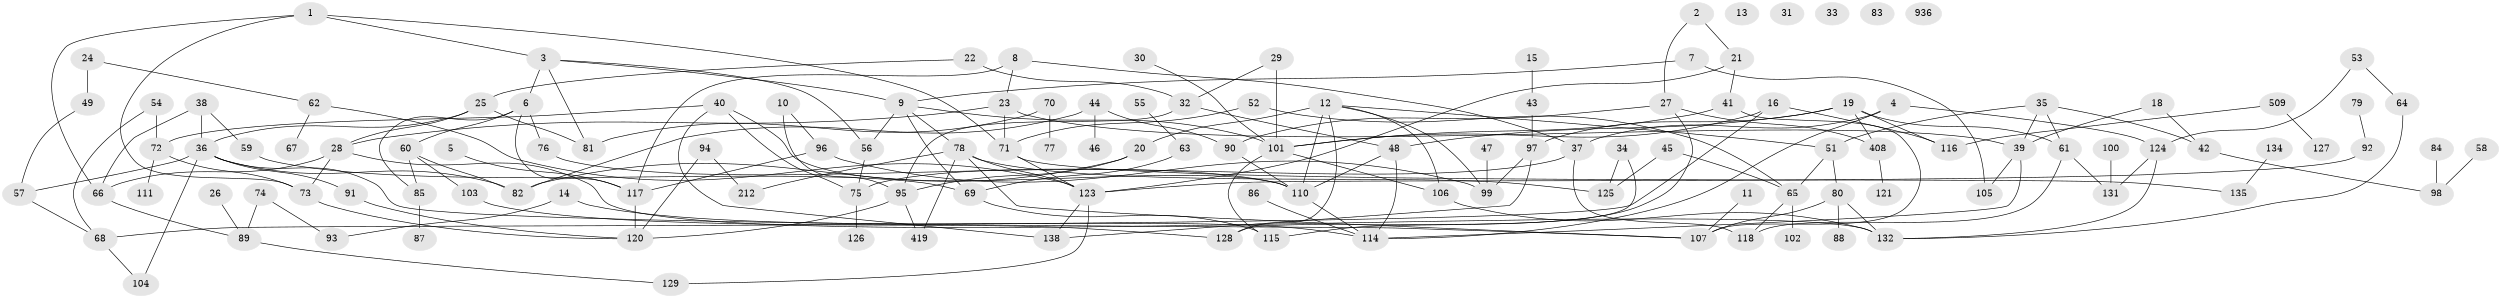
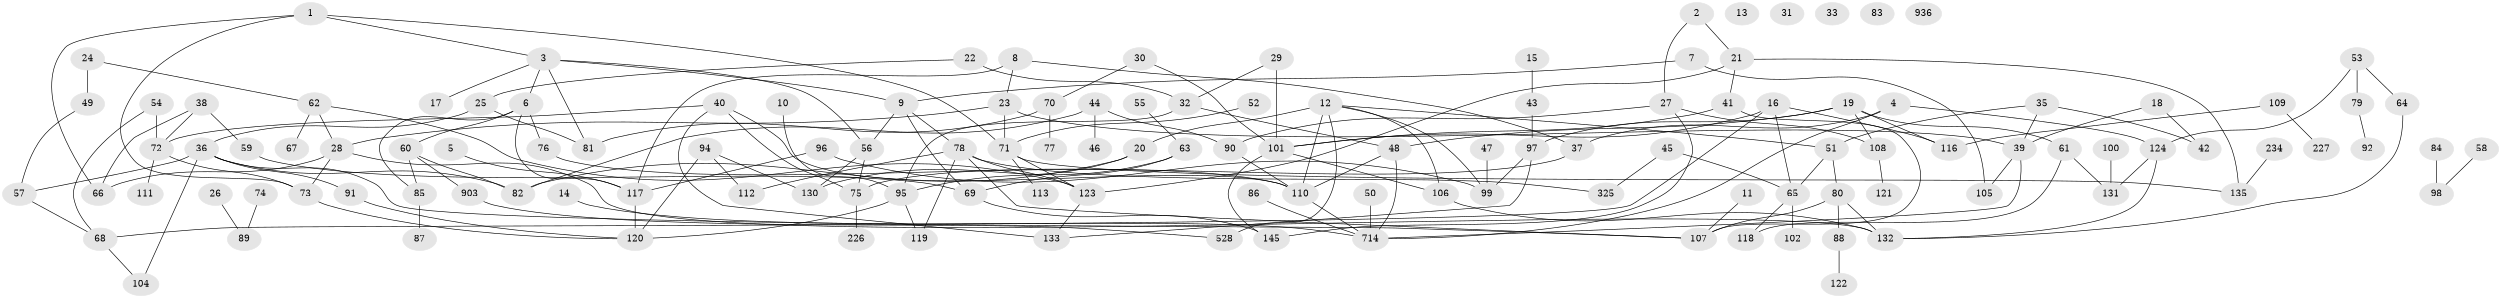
  graph {
    node [color=gray90 style=filled]
    1
    3
    66
    71
    73
    6
    9
+   17
    56
    81
    89
    123
    135
+   113
    120
    2
    21
    27
    41
-   108 [label=408]
+   108
    90
-   115
+   115 [label=145]
    117
    60
    76
    85
    69
    78
    101
    75
+   130
    4
    37
-   114
+   114 [label=714]
    124
    118
    132
    131
    5
    82
-   103
+   103 [label=903]
    110
    87
    7
    105
    8
    23
    39
    28
    107
-   125
-   112 [label=212]
-   119 [label=419]
+   125 [label=325]
+   112
+   119
    106
    10
    95
    96
    99
    11
    12
    20
    51
-   128
+   128 [label=528]
    65
    80
    13
    14
-   93
    15
    43
    97
    16
    68
    116
    104
    18
    42
    98
    19
    48
    61
-   133 [label=138]
+   133
    121
-   129
    22
    25
    32
    36
    24
    49
    62
    57
    67
    91
    26
    29
    30
    70
    77
    31
    33
-   34
    35
-   126
+   126 [label=226]
    38
    59
    72
    111
    40
    44
    46
    45
    102
    47
+   50
    88
    52
    53
    64
    79
    92
    54
    55
    63
    58
    74
+   122
    83
    84
    86
    94
    100
-   109 [label=509]
-   127
-   134
+   109
+   127 [label=227]
+   134 [label=234]
    n136 [label=936]
    1 -- 3
    1 -- 66
    1 -- 71
    1 -- 73
    3 -- 6
    3 -- 9
+   3 -- 17
    3 -- 56
    3 -- 81
-   66 -- 89
    71 -- 123
    71 -- 135
+   71 -- 113
    73 -- 120
    6 -- 117
    6 -- 60
    6 -- 76
    6 -- 85
    9 -- 56
    9 -- 69
    9 -- 78
-   9 -- 101
    56 -- 75
-   89 -- 129
+   56 -- 130
    123 -- 133
-   123 -- 129
    2 -- 21
    2 -- 27
    21 -- 123
+   21 -- 135
    21 -- 41
    27 -- 108
    27 -- 90
    27 -- 115
    41 -- 101
    41 -- 107
    108 -- 121
    90 -- 110
    117 -- 120
    60 -- 85
    60 -- 82
    60 -- 103
    76 -- 110
    85 -- 87
    69 -- 115
    78 -- 123
    78 -- 107
    78 -- 125
    78 -- 112
    78 -- 119
    101 -- 115
    101 -- 106
    75 -- 126
    4 -- 37
    4 -- 114
    4 -- 124
    37 -- 75
-   37 -- 118
    124 -- 132
    124 -- 131
    5 -- 117
    103 -- 128
    110 -- 114
    7 -- 9
    7 -- 105
    8 -- 117
    8 -- 37
    8 -- 23
    23 -- 71
    23 -- 39
    23 -- 28
    39 -- 114
    39 -- 105
    28 -- 66
    28 -- 73
    28 -- 132
    106 -- 132
    10 -- 95
-   10 -- 96
    95 -- 120
    95 -- 119
    96 -- 117
    96 -- 99
    11 -- 107
    12 -- 110
    12 -- 106
    12 -- 99
    12 -- 20
    12 -- 51
    12 -- 128
    20 -- 82
    20 -- 95
    51 -- 65
    51 -- 80
    65 -- 118
    65 -- 102
    80 -- 132
    80 -- 107
    80 -- 88
    14 -- 114
-   14 -- 93
    15 -- 43
    43 -- 97
    97 -- 99
    97 -- 133
    16 -- 101
    16 -- 68
    16 -- 116
    68 -- 104
    18 -- 39
    18 -- 42
-   42 -- 98
    19 -- 108
    19 -- 97
    19 -- 116
    19 -- 48
    19 -- 61
    48 -- 114
    48 -- 110
    61 -- 118
    61 -- 131
    22 -- 25
    22 -- 32
    25 -- 81
-   25 -- 28
+   62 -- 28
    25 -- 36
    32 -- 95
    32 -- 48
    36 -- 82
    36 -- 107
    36 -- 104
    36 -- 57
    36 -- 91
    24 -- 49
    24 -- 62
    49 -- 57
    62 -- 123
    62 -- 67
    57 -- 68
    91 -- 120
    26 -- 89
    29 -- 101
    29 -- 32
    30 -- 101
+   30 -- 70
    70 -- 81
    70 -- 77
-   34 -- 125
-   34 -- 128
    35 -- 39
    35 -- 51
    35 -- 42
-   35 -- 61
    38 -- 66
    38 -- 59
-   38 -- 36
+   38 -- 72
    59 -- 69
    72 -- 73
    72 -- 111
    40 -- 75
    40 -- 110
    40 -- 133
    40 -- 72
    44 -- 90
    44 -- 82
    44 -- 46
    45 -- 125
    45 -- 65
    47 -- 99
+   50 -- 114
+   88 -- 122
    52 -- 71
-   52 -- 65
+   16 -- 65
    53 -- 124
    53 -- 64
+   53 -- 79
    64 -- 132
    79 -- 92
-   92 -- 123
    54 -- 68
    54 -- 72
    55 -- 63
    63 -- 69
+   63 -- 130
    58 -- 98
    74 -- 89
-   74 -- 93
    84 -- 98
    86 -- 114
    94 -- 120
+   94 -- 130
    94 -- 112
    100 -- 131
    109 -- 116
    109 -- 127
    134 -- 135
  }
